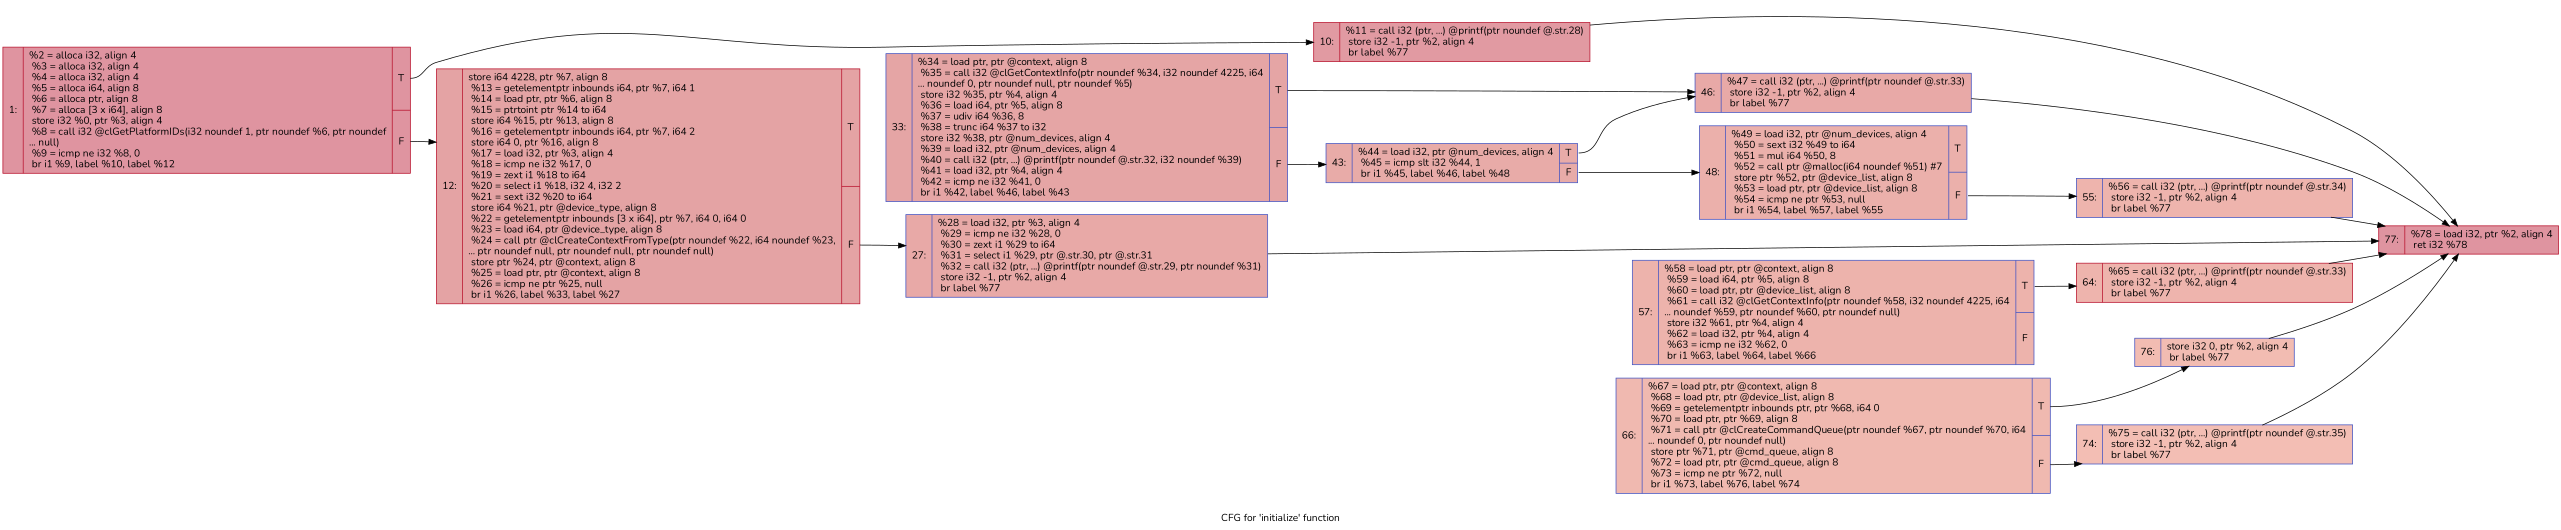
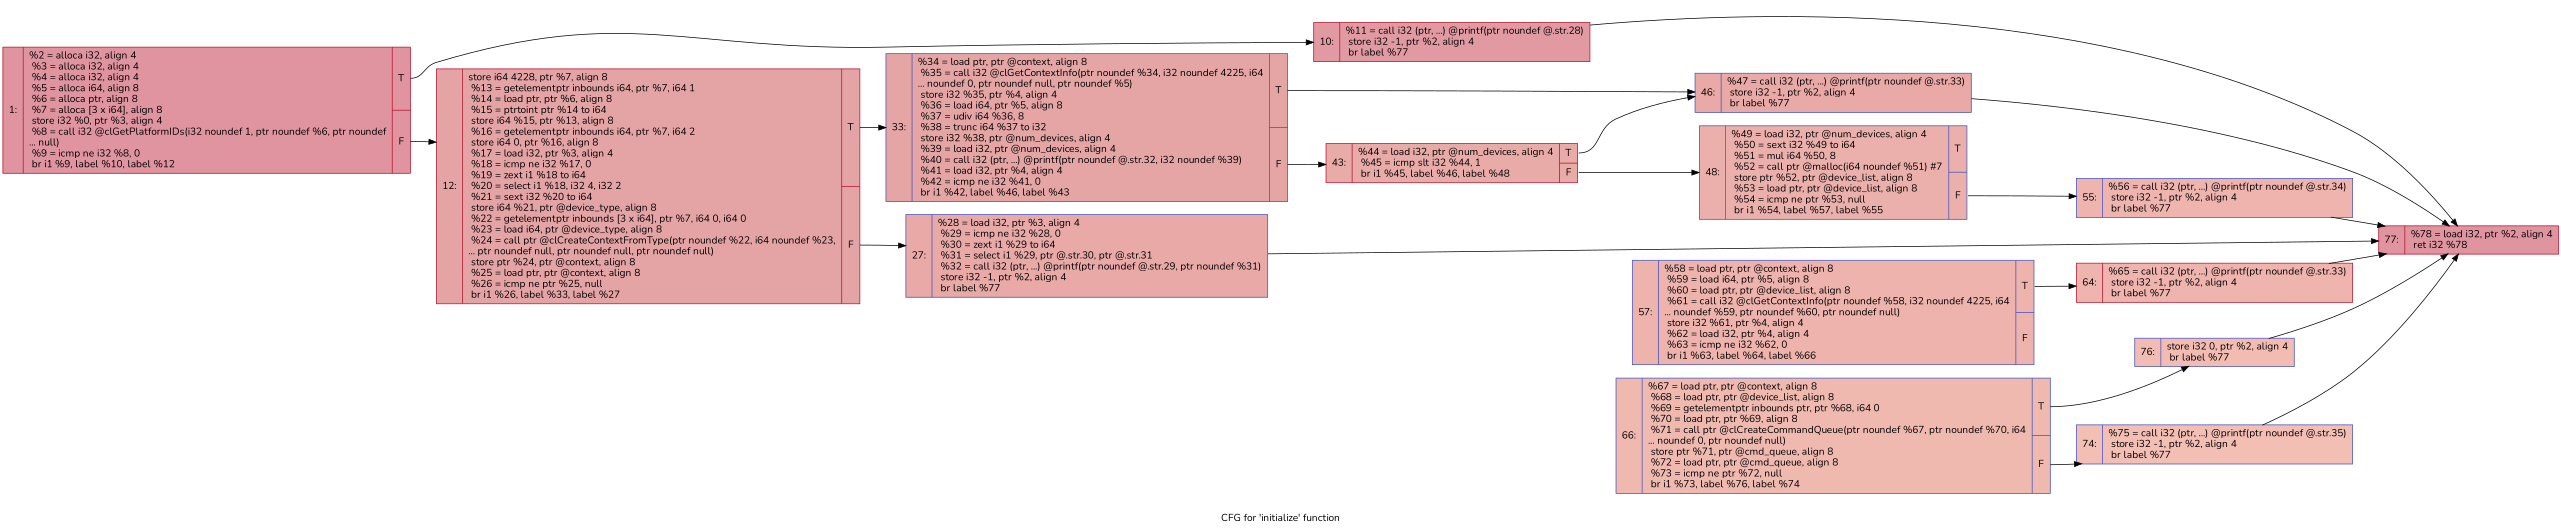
  digraph {
    fontname=Nunito
    label="CFG for 'initialize' function"
    rankdir=LR
    node [color="#3d50c3ff" fillcolor="#b70d2870" fontname=Nunito shape=record style=filled]
    edge [fontname=Nunito]
    n1 [color="#b70d28ff" label="{1:\l|  %2 = alloca i32, align 4\l  %3 = alloca i32, align 4\l  %4 = alloca i32, align 4\l  %5 = alloca i64, align 8\l  %6 = alloca ptr, align 8\l  %7 = alloca [3 x i64], align 8\l  store i32 %0, ptr %3, align 4\l  %8 = call i32 @clGetPlatformIDs(i32 noundef 1, ptr noundef %6, ptr noundef\l... null)\l  %9 = icmp ne i32 %8, 0\l  br i1 %9, label %10, label %12\l|{<s0>T|<s1>F}}"]
    n2 [color="#b70d28ff" fillcolor="#bb1b2c70" label="{10:\l|  %11 = call i32 (ptr, ...) @printf(ptr noundef @.str.28)\l  store i32 -1, ptr %2, align 4\l  br label %77\l}"]
    n3 [color="#b70d28ff" fillcolor="#c32e3170" label="{12:\l|  store i64 4228, ptr %7, align 8\l  %13 = getelementptr inbounds i64, ptr %7, i64 1\l  %14 = load ptr, ptr %6, align 8\l  %15 = ptrtoint ptr %14 to i64\l  store i64 %15, ptr %13, align 8\l  %16 = getelementptr inbounds i64, ptr %7, i64 2\l  store i64 0, ptr %16, align 8\l  %17 = load i32, ptr %3, align 4\l  %18 = icmp ne i32 %17, 0\l  %19 = zext i1 %18 to i64\l  %20 = select i1 %18, i32 4, i32 2\l  %21 = sext i32 %20 to i64\l  store i64 %21, ptr @device_type, align 8\l  %22 = getelementptr inbounds [3 x i64], ptr %7, i64 0, i64 0\l  %23 = load i64, ptr @device_type, align 8\l  %24 = call ptr @clCreateContextFromType(ptr noundef %22, i64 noundef %23,\l... ptr noundef null, ptr noundef null, ptr noundef null)\l  store ptr %24, ptr @context, align 8\l  %25 = load ptr, ptr @context, align 8\l  %26 = icmp ne ptr %25, null\l  br i1 %26, label %33, label %27\l|{<s0>T|<s1>F}}"]
    n4 [color="#b70d28ff" label="{77:\l|  %78 = load i32, ptr %2, align 4\l  ret i32 %78\l}"]
    n5 [fillcolor="#c5333470" label="{33:\l|  %34 = load ptr, ptr @context, align 8\l  %35 = call i32 @clGetContextInfo(ptr noundef %34, i32 noundef 4225, i64\l... noundef 0, ptr noundef null, ptr noundef %5)\l  store i32 %35, ptr %4, align 4\l  %36 = load i64, ptr %5, align 8\l  %37 = udiv i64 %36, 8\l  %38 = trunc i64 %37 to i32\l  store i32 %38, ptr @num_devices, align 4\l  %39 = load i32, ptr @num_devices, align 4\l  %40 = call i32 (ptr, ...) @printf(ptr noundef @.str.32, i32 noundef %39)\l  %41 = load i32, ptr %4, align 4\l  %42 = icmp ne i32 %41, 0\l  br i1 %42, label %46, label %43\l|{<s0>T|<s1>F}}"]
    n6 [fillcolor="#ca3b3770" label="{27:\l|  %28 = load i32, ptr %3, align 4\l  %29 = icmp ne i32 %28, 0\l  %30 = zext i1 %29 to i64\l  %31 = select i1 %29, ptr @.str.30, ptr @.str.31\l  %32 = call i32 (ptr, ...) @printf(ptr noundef @.str.29, ptr noundef %31)\l  store i32 -1, ptr %2, align 4\l  br label %77\l}"]
    n7 [fillcolor="#ca3b3770" label="{46:\l|  %47 = call i32 (ptr, ...) @printf(ptr noundef @.str.33)\l  store i32 -1, ptr %2, align 4\l  br label %77\l}"]
-   n8 [fillcolor="#cc403a70" label="{43:\l|  %44 = load i32, ptr @num_devices, align 4\l  %45 = icmp slt i32 %44, 1\l  br i1 %45, label %46, label %48\l|{<s0>T|<s1>F}}"]
+   n8 [color="#b70d28ff" fillcolor="#cc403a70" label="{43:\l|  %44 = load i32, ptr @num_devices, align 4\l  %45 = icmp slt i32 %44, 1\l  br i1 %45, label %46, label %48\l|{<s0>T|<s1>F}}"]
    n9 [fillcolor="#d24b4070" label="{48:\l|  %49 = load i32, ptr @num_devices, align 4\l  %50 = sext i32 %49 to i64\l  %51 = mul i64 %50, 8\l  %52 = call ptr @malloc(i64 noundef %51) #7\l  store ptr %52, ptr @device_list, align 8\l  %53 = load ptr, ptr @device_list, align 8\l  %54 = icmp ne ptr %53, null\l  br i1 %54, label %57, label %55\l|{<s0>T|<s1>F}}"]
    n10 [fillcolor="#d8564670" label="{55:\l|  %56 = call i32 (ptr, ...) @printf(ptr noundef @.str.34)\l  store i32 -1, ptr %2, align 4\l  br label %77\l}"]
    n11 [fillcolor="#d6524470" label="{57:\l|  %58 = load ptr, ptr @context, align 8\l  %59 = load i64, ptr %5, align 8\l  %60 = load ptr, ptr @device_list, align 8\l  %61 = call i32 @clGetContextInfo(ptr noundef %58, i32 noundef 4225, i64\l... noundef %59, ptr noundef %60, ptr noundef null)\l  store i32 %61, ptr %4, align 4\l  %62 = load i32, ptr %4, align 4\l  %63 = icmp ne i32 %62, 0\l  br i1 %63, label %64, label %66\l|{<s0>T|<s1>F}}"]
    n12 [color="#b70d28ff" fillcolor="#d8564670" label="{64:\l|  %65 = call i32 (ptr, ...) @printf(ptr noundef @.str.33)\l  store i32 -1, ptr %2, align 4\l  br label %77\l}"]
    n13 [fillcolor="#de614d70" label="{66:\l|  %67 = load ptr, ptr @context, align 8\l  %68 = load ptr, ptr @device_list, align 8\l  %69 = getelementptr inbounds ptr, ptr %68, i64 0\l  %70 = load ptr, ptr %69, align 8\l  %71 = call ptr @clCreateCommandQueue(ptr noundef %67, ptr noundef %70, i64\l... noundef 0, ptr noundef null)\l  store ptr %71, ptr @cmd_queue, align 8\l  %72 = load ptr, ptr @cmd_queue, align 8\l  %73 = icmp ne ptr %72, null\l  br i1 %73, label %76, label %74\l|{<s0>T|<s1>F}}"]
    n14 [fillcolor="#e1675170" label="{76:\l|  store i32 0, ptr %2, align 4\l  br label %77\l}"]
    n15 [fillcolor="#e36c5570" label="{74:\l|  %75 = call i32 (ptr, ...) @printf(ptr noundef @.str.35)\l  store i32 -1, ptr %2, align 4\l  br label %77\l}"]
    n1 -> n2 [tailport=s0]
    n1 -> n3 [tailport=s1]
    n2 -> n4
+   n3 -> n5 [tailport=s0]
    n3 -> n6 [tailport=s1]
    n5 -> n7 [tailport=s0]
    n5 -> n8 [tailport=s1]
    n6 -> n4
    n7 -> n4
    n8 -> n7 [tailport=s0]
    n8 -> n9 [tailport=s1]
    n9 -> n10 [tailport=s1]
    n10 -> n4
    n11 -> n12 [tailport=s0]
    n12 -> n4
    n13 -> n14 [tailport=s0]
    n13 -> n15 [tailport=s1]
    n14 -> n4
    n15 -> n4
  }
